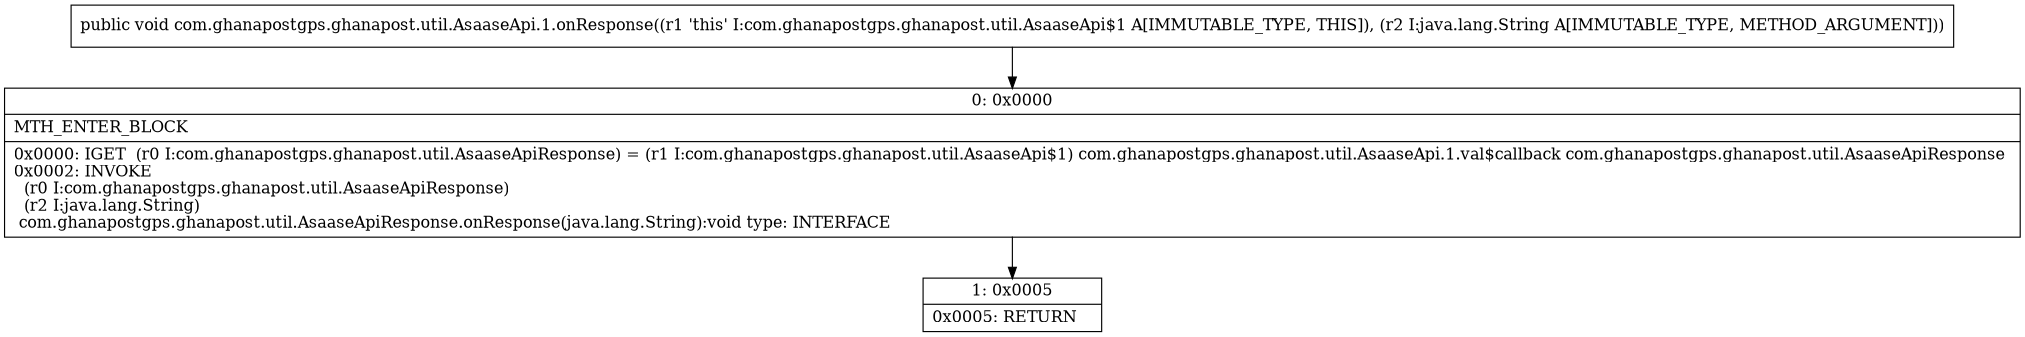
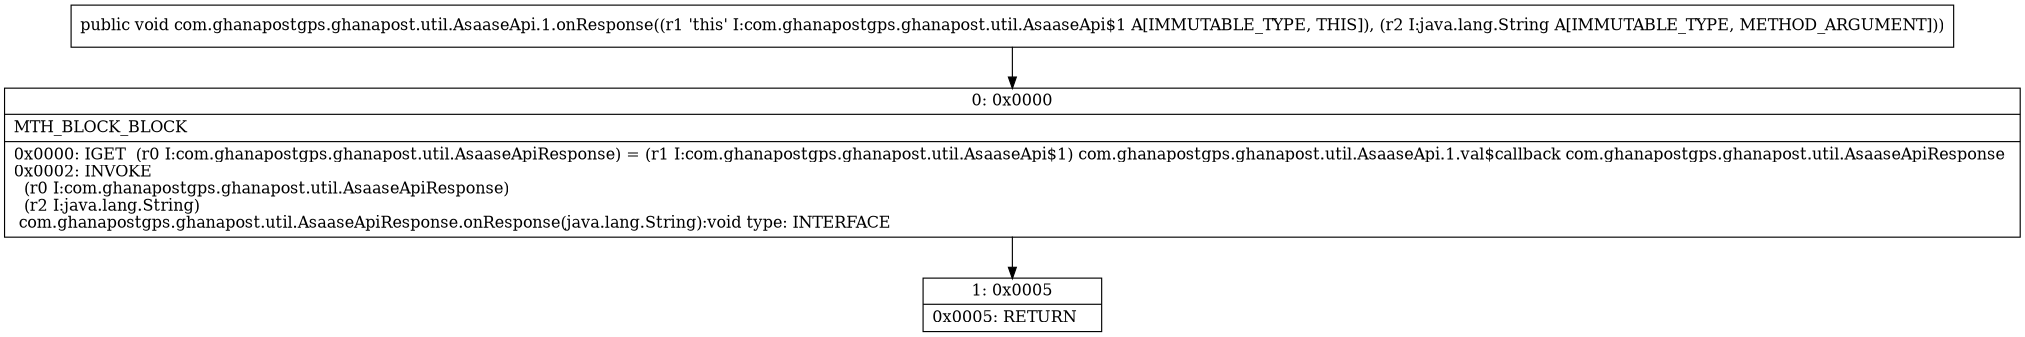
  digraph {
    node [shape=record]
-   n1 [label="{0\:\ 0x0000|MTH_ENTER_BLOCK\l|0x0000: IGET  (r0 I:com.ghanapostgps.ghanapost.util.AsaaseApiResponse) = (r1 I:com.ghanapostgps.ghanapost.util.AsaaseApi$1) com.ghanapostgps.ghanapost.util.AsaaseApi.1.val$callback com.ghanapostgps.ghanapost.util.AsaaseApiResponse \l0x0002: INVOKE  \l  (r0 I:com.ghanapostgps.ghanapost.util.AsaaseApiResponse)\l  (r2 I:java.lang.String)\l com.ghanapostgps.ghanapost.util.AsaaseApiResponse.onResponse(java.lang.String):void type: INTERFACE \l}"]
+   n1 [label="{0\:\ 0x0000|MTH_BLOCK_BLOCK\l|0x0000: IGET  (r0 I:com.ghanapostgps.ghanapost.util.AsaaseApiResponse) = (r1 I:com.ghanapostgps.ghanapost.util.AsaaseApi$1) com.ghanapostgps.ghanapost.util.AsaaseApi.1.val$callback com.ghanapostgps.ghanapost.util.AsaaseApiResponse \l0x0002: INVOKE  \l  (r0 I:com.ghanapostgps.ghanapost.util.AsaaseApiResponse)\l  (r2 I:java.lang.String)\l com.ghanapostgps.ghanapost.util.AsaaseApiResponse.onResponse(java.lang.String):void type: INTERFACE \l}"]
    n2 [label="{1\:\ 0x0005|0x0005: RETURN   \l}"]
    n3 [label="{public void com.ghanapostgps.ghanapost.util.AsaaseApi.1.onResponse((r1 'this' I:com.ghanapostgps.ghanapost.util.AsaaseApi$1 A[IMMUTABLE_TYPE, THIS]), (r2 I:java.lang.String A[IMMUTABLE_TYPE, METHOD_ARGUMENT])) }"]
    n1 -> n2
    n3 -> n1
  }
